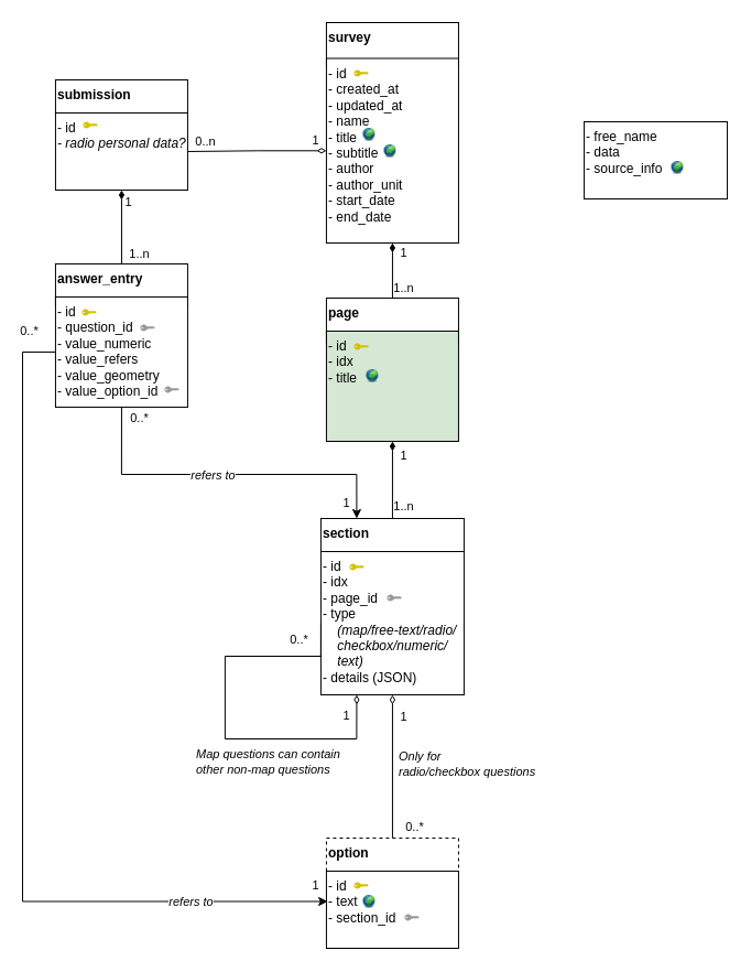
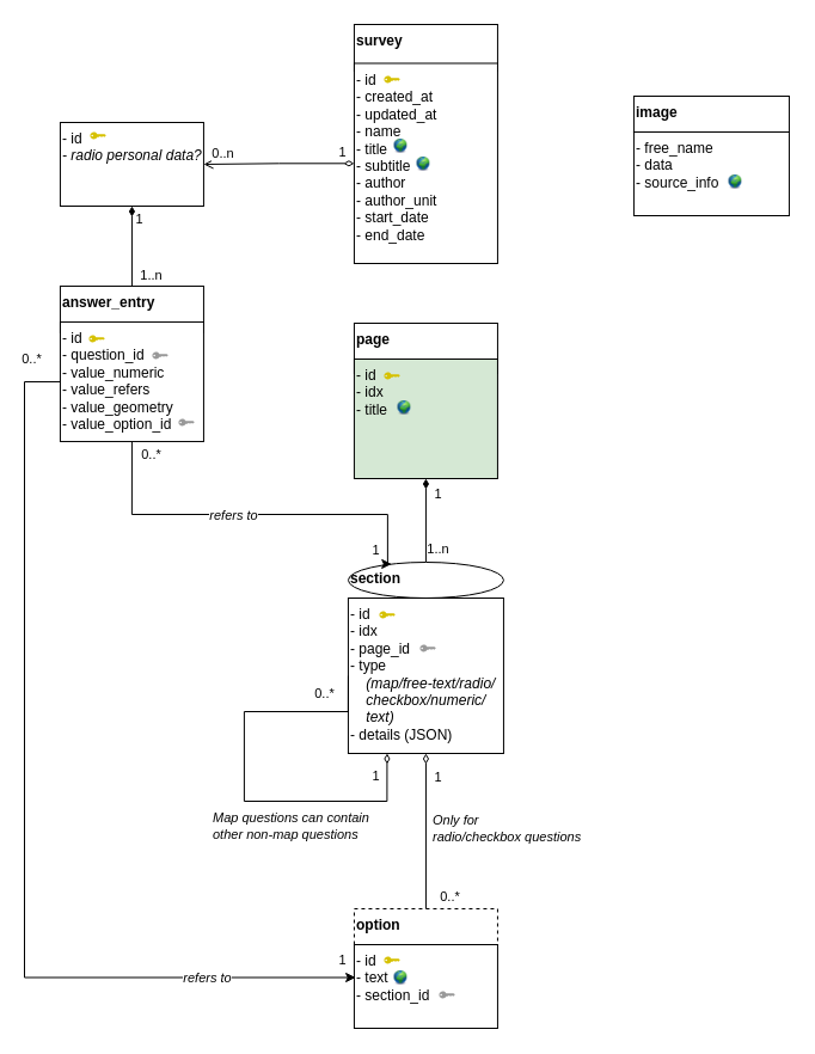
  <mxCell id="0" />
  <mxCell id="1" parent="0" />
  <mxCell id="2" style="edgeStyle=orthogonalEdgeStyle;rounded=0;orthogonalLoop=1;jettySize=auto;html=1;exitX=0.5;exitY=1;exitDx=0;exitDy=0;entryX=0.5;entryY=0;entryDx=0;entryDy=0;startArrow=diamondThin;startFill=1;endArrow=none;endFill=0;" edge="1" parent="1" source="16" target="21"><mxGeometry relative="1" as="geometry"><mxPoint x="109.94" y="144" as="sourcePoint" /><mxPoint x="109.94" y="204" as="targetPoint" /></mxGeometry></mxCell>
  <mxCell id="3" value="1..n" style="edgeLabel;html=1;align=center;verticalAlign=middle;resizable=0;points=[];" vertex="1" connectable="0" parent="2"><mxGeometry x="0.7" y="2" relative="1" as="geometry"><mxPoint x="14" as="offset" /></mxGeometry></mxCell>
  <mxCell id="4" value="1" style="edgeLabel;html=1;align=center;verticalAlign=middle;resizable=0;points=[];" vertex="1" connectable="0" parent="2"><mxGeometry x="-0.7" relative="1" as="geometry"><mxPoint x="6" as="offset" /></mxGeometry></mxCell>
- <mxCell id="5" style="edgeStyle=orthogonalEdgeStyle;rounded=0;orthogonalLoop=1;jettySize=auto;html=1;entryX=1;entryY=0.5;entryDx=0;entryDy=0;endArrow=none;endFill=0;startArrow=diamondThin;startFill=0;" edge="1" parent="1" source="19" target="16"><mxGeometry relative="1" as="geometry"><mxPoint x="249.94" y="170" as="sourcePoint" /><mxPoint x="185.94" y="70" as="targetPoint" /></mxGeometry></mxCell>
+ <mxCell id="5" style="edgeStyle=orthogonalEdgeStyle;rounded=0;orthogonalLoop=1;jettySize=auto;html=1;entryX=1;entryY=0.5;entryDx=0;entryDy=0;endArrow=open;endFill=0;startArrow=diamondThin;startFill=0;" edge="1" parent="1" source="19" target="16"><mxGeometry relative="1" as="geometry"><mxPoint x="249.94" y="170" as="sourcePoint" /><mxPoint x="185.94" y="70" as="targetPoint" /></mxGeometry></mxCell>
  <mxCell id="6" value="0..n" style="edgeLabel;html=1;align=center;verticalAlign=middle;resizable=0;points=[];" vertex="1" connectable="0" parent="5"><mxGeometry x="0.794" y="-2" relative="1" as="geometry"><mxPoint x="3" y="-8" as="offset" /></mxGeometry></mxCell>
  <mxCell id="7" value="1" style="edgeLabel;html=1;align=center;verticalAlign=middle;resizable=0;points=[];" vertex="1" connectable="0" parent="5"><mxGeometry x="-0.968" y="-1" relative="1" as="geometry"><mxPoint x="-8" y="-9" as="offset" /></mxGeometry></mxCell>
- <mxCell id="8" style="edgeStyle=orthogonalEdgeStyle;rounded=0;orthogonalLoop=1;jettySize=auto;html=1;exitX=0.5;exitY=1;exitDx=0;exitDy=0;entryX=0.5;entryY=0;entryDx=0;entryDy=0;startArrow=diamondThin;startFill=1;endArrow=none;endFill=0;" edge="1" parent="1" source="19" target="25"><mxGeometry relative="1" as="geometry"><mxPoint x="355.94" y="100" as="sourcePoint" /><mxPoint x="355.94" y="160" as="targetPoint" /></mxGeometry></mxCell>
- <mxCell id="9" value="1" style="edgeLabel;html=1;align=center;verticalAlign=middle;resizable=0;points=[];" vertex="1" connectable="0" parent="8"><mxGeometry x="-0.567" y="4" relative="1" as="geometry"><mxPoint x="6" y="-3" as="offset" /></mxGeometry></mxCell>
- <mxCell id="10" value="1..n" style="edgeLabel;html=1;align=center;verticalAlign=middle;resizable=0;points=[];" vertex="1" connectable="0" parent="8"><mxGeometry x="0.6" y="4" relative="1" as="geometry"><mxPoint x="6" as="offset" /></mxGeometry></mxCell>
  <mxCell id="11" style="edgeStyle=orthogonalEdgeStyle;rounded=0;orthogonalLoop=1;jettySize=auto;html=1;exitX=0.5;exitY=1;exitDx=0;exitDy=0;entryX=0.5;entryY=0;entryDx=0;entryDy=0;startArrow=diamondThin;startFill=1;endArrow=none;endFill=0;" edge="1" parent="1" source="26" target="28"><mxGeometry relative="1" as="geometry"><mxPoint x="355.94" y="320" as="sourcePoint" /><mxPoint x="355.94" y="380" as="targetPoint" /></mxGeometry></mxCell>
  <mxCell id="12" value="1" style="edgeLabel;html=1;align=center;verticalAlign=middle;resizable=0;points=[];" vertex="1" connectable="0" parent="11"><mxGeometry x="-0.6" y="2" relative="1" as="geometry"><mxPoint x="8" y="-2" as="offset" /></mxGeometry></mxCell>
  <mxCell id="13" value="1..n" style="edgeLabel;html=1;align=center;verticalAlign=middle;resizable=0;points=[];" vertex="1" connectable="0" parent="11"><mxGeometry x="0.667" y="2" relative="1" as="geometry"><mxPoint x="8" as="offset" /></mxGeometry></mxCell>
  <mxCell id="14" value="" style="group" vertex="1" connectable="0" parent="1"><mxGeometry x="49.94" y="72" width="120" height="100" as="geometry" /></mxCell>
- <mxCell id="15" value="submission" style="rounded=0;whiteSpace=wrap;html=1;fontStyle=1;align=left;verticalAlign=top;" vertex="1" parent="14"><mxGeometry width="120" height="30" as="geometry" /></mxCell>
  <mxCell id="16" value="- id&lt;br&gt;&lt;i&gt;- radio personal data?&lt;/i&gt;" style="rounded=0;whiteSpace=wrap;html=1;align=left;verticalAlign=top;" vertex="1" parent="14"><mxGeometry y="30" width="120" height="70" as="geometry" /></mxCell>
  <mxCell id="17" value="" style="group;align=left;" vertex="1" connectable="0" parent="1"><mxGeometry x="295.94" y="20" width="120" height="200" as="geometry" /></mxCell>
  <mxCell id="18" value="survey" style="rounded=0;whiteSpace=wrap;html=1;fontStyle=1;align=left;verticalAlign=top;" vertex="1" parent="17"><mxGeometry width="120" height="39" as="geometry" /></mxCell>
  <mxCell id="19" value="- id&lt;br&gt;- created_at&lt;br&gt;- updated_at&lt;br&gt;- name&lt;br&gt;- title&lt;br&gt;- subtitle&lt;br&gt;- author&lt;br&gt;- author_unit&lt;br&gt;- start_date&lt;br&gt;- end_date" style="rounded=0;whiteSpace=wrap;html=1;align=left;verticalAlign=top;" vertex="1" parent="17"><mxGeometry y="32.5" width="120" height="167.5" as="geometry" /></mxCell>
  <mxCell id="20" value="" style="group;align=left;" vertex="1" connectable="0" parent="1"><mxGeometry x="49.94" y="238.97" width="120" height="130" as="geometry" /></mxCell>
  <mxCell id="21" value="answer_entry" style="rounded=0;whiteSpace=wrap;html=1;fontStyle=1;align=left;verticalAlign=top;" vertex="1" parent="20"><mxGeometry width="120" height="39" as="geometry" /></mxCell>
  <mxCell id="22" value="- id&lt;br&gt;- question_id&lt;br&gt;- value_numeric&lt;br&gt;- value_refers&lt;br&gt;- value_geometry&lt;br&gt;- value_option_id" style="rounded=0;whiteSpace=wrap;html=1;align=left;verticalAlign=top;" vertex="1" parent="20"><mxGeometry y="30" width="120" height="100" as="geometry" /></mxCell>
  <mxCell id="23" value="" style="points=[[0,0.5,0],[0.24,0,0],[0.5,0.28,0],[0.995,0.475,0],[0.5,0.72,0],[0.24,1,0]];verticalLabelPosition=bottom;html=1;verticalAlign=top;aspect=fixed;align=center;pointerEvents=1;shape=mxgraph.cisco19.key;strokeColor=none;dashed=1;fillColor=#D6C100;" vertex="1" parent="20"><mxGeometry x="24" y="41" width="13.33" height="6" as="geometry" /></mxCell>
  <mxCell id="24" value="" style="group;align=left;" vertex="1" connectable="0" parent="1"><mxGeometry x="295.94" y="270" width="120" height="140" as="geometry" /></mxCell>
  <mxCell id="25" value="page" style="rounded=0;whiteSpace=wrap;html=1;fontStyle=1;align=left;verticalAlign=top;" vertex="1" parent="24"><mxGeometry width="120" height="42" as="geometry" /></mxCell>
  <mxCell id="26" value="- id&lt;br&gt;- idx&lt;br&gt;- title&lt;br&gt;" style="rounded=0;whiteSpace=wrap;html=1;align=left;verticalAlign=top;fillColor=#d5e8d4;" vertex="1" parent="24"><mxGeometry y="30" width="120" height="100" as="geometry" /></mxCell>
  <mxCell id="27" value="" style="group;align=left;strokeWidth=1;" vertex="1" connectable="0" parent="1"><mxGeometry x="290.94" y="470" width="130" height="210" as="geometry" /></mxCell>
- <mxCell id="28" value="section" style="rounded=0;whiteSpace=wrap;html=1;fontStyle=1;align=left;verticalAlign=top;" vertex="1" parent="27"><mxGeometry width="130" height="30" as="geometry" /></mxCell>
+ <mxCell id="28" value="section" style="ellipse;whiteSpace=wrap;html=1;fontStyle=1;align=left;verticalAlign=top;" vertex="1" parent="27"><mxGeometry width="130" height="30" as="geometry" /></mxCell>
  <mxCell id="29" value="- id&lt;br&gt;- idx&lt;br&gt;- page_id&lt;br&gt;- type&lt;br&gt;&amp;nbsp; &amp;nbsp;&amp;nbsp;&lt;i&gt;(map/free-text/radio/&lt;/i&gt;&lt;br&gt;&lt;i&gt;&amp;nbsp; &amp;nbsp; checkbox/numeric/&lt;br&gt;&amp;nbsp; &amp;nbsp; text)&lt;/i&gt;&lt;br&gt;- details (JSON)" style="rounded=0;whiteSpace=wrap;html=1;align=left;verticalAlign=top;" vertex="1" parent="27"><mxGeometry y="30" width="130" height="130" as="geometry" /></mxCell>
  <mxCell id="30" style="edgeStyle=orthogonalEdgeStyle;rounded=0;orthogonalLoop=1;jettySize=auto;html=1;entryX=0;entryY=0.5;entryDx=0;entryDy=0;startArrow=diamondThin;startFill=0;endArrow=none;endFill=0;align=left;exitX=0.25;exitY=1;exitDx=0;exitDy=0;" edge="1" parent="27" source="29" target="29"><mxGeometry relative="1" as="geometry"><mxPoint x="32.5" y="188.16" as="sourcePoint" /><Array as="points"><mxPoint x="32" y="200" /><mxPoint x="-87" y="200" /><mxPoint x="-87" y="125" /><mxPoint y="125" /></Array></mxGeometry></mxCell>
  <mxCell id="31" value="1" style="edgeLabel;html=1;align=center;verticalAlign=middle;resizable=0;points=[];" vertex="1" connectable="0" parent="30"><mxGeometry x="-0.936" y="-3" relative="1" as="geometry"><mxPoint x="-7" y="8" as="offset" /></mxGeometry></mxCell>
  <mxCell id="32" value="0..*" style="edgeLabel;html=1;align=center;verticalAlign=middle;resizable=0;points=[];" vertex="1" connectable="0" parent="30"><mxGeometry x="0.936" y="2" relative="1" as="geometry"><mxPoint x="-18" y="3" as="offset" /></mxGeometry></mxCell>
  <mxCell id="33" value="Map questions can contain&lt;br&gt;other non-map questions" style="edgeLabel;html=1;align=left;verticalAlign=middle;resizable=0;points=[];fontStyle=2" vertex="1" connectable="0" parent="30"><mxGeometry x="-0.237" y="3" relative="1" as="geometry"><mxPoint x="-53" y="17" as="offset" /></mxGeometry></mxCell>
  <mxCell id="34" value="" style="points=[[0,0.5,0],[0.24,0,0],[0.5,0.28,0],[0.995,0.475,0],[0.5,0.72,0],[0.24,1,0]];verticalLabelPosition=bottom;html=1;verticalAlign=top;aspect=fixed;align=center;pointerEvents=1;shape=mxgraph.cisco19.key;strokeColor=none;dashed=1;fillColor=#999999;" vertex="1" parent="27"><mxGeometry x="60.0" y="69" width="13.33" height="6" as="geometry" /></mxCell>
  <mxCell id="35" value="" style="group;align=left;" vertex="1" connectable="0" parent="1"><mxGeometry x="295.94" y="760" width="120" height="100" as="geometry" /></mxCell>
  <mxCell id="36" value="option" style="rounded=0;whiteSpace=wrap;html=1;fontStyle=1;align=left;verticalAlign=top;dashed=1;" vertex="1" parent="35"><mxGeometry width="120" height="30" as="geometry" /></mxCell>
  <mxCell id="37" value="- id&lt;br&gt;- text&lt;br&gt;- section_id" style="rounded=0;whiteSpace=wrap;html=1;align=left;verticalAlign=top;" vertex="1" parent="35"><mxGeometry y="30" width="120" height="70" as="geometry" /></mxCell>
  <mxCell id="38" value="" style="image;html=1;image=img/lib/clip_art/general/Earth_globe_128x128.png;dashed=1;strokeColor=#000000;strokeWidth=1;fillColor=#999999;align=left;" vertex="1" parent="35"><mxGeometry x="33" y="52" width="12" height="12" as="geometry" /></mxCell>
  <mxCell id="39" value="" style="points=[[0,0.5,0],[0.24,0,0],[0.5,0.28,0],[0.995,0.475,0],[0.5,0.72,0],[0.24,1,0]];verticalLabelPosition=bottom;html=1;verticalAlign=top;aspect=fixed;align=center;pointerEvents=1;shape=mxgraph.cisco19.key;strokeColor=none;dashed=1;fillColor=#D6C100;" vertex="1" parent="35"><mxGeometry x="25" y="40" width="13.33" height="6" as="geometry" /></mxCell>
  <mxCell id="40" style="edgeStyle=orthogonalEdgeStyle;rounded=0;orthogonalLoop=1;jettySize=auto;html=1;exitX=0.5;exitY=1;exitDx=0;exitDy=0;entryX=0.25;entryY=0;entryDx=0;entryDy=0;startArrow=none;startFill=0;endArrow=classic;endFill=1;align=left;" edge="1" parent="1" source="22" target="28"><mxGeometry relative="1" as="geometry"><Array as="points"><mxPoint x="109.94" y="430" /><mxPoint x="323.94" y="430" /></Array></mxGeometry></mxCell>
  <mxCell id="41" value="1" style="edgeLabel;html=1;align=center;verticalAlign=middle;resizable=0;points=[];" vertex="1" connectable="0" parent="40"><mxGeometry x="0.907" y="-2" relative="1" as="geometry"><mxPoint x="-8" as="offset" /></mxGeometry></mxCell>
  <mxCell id="42" value="0..*" style="edgeLabel;html=1;align=center;verticalAlign=middle;resizable=0;points=[];" vertex="1" connectable="0" parent="40"><mxGeometry x="-0.934" y="-1" relative="1" as="geometry"><mxPoint x="17" as="offset" /></mxGeometry></mxCell>
  <mxCell id="43" value="refers to" style="edgeLabel;html=1;align=center;verticalAlign=middle;resizable=0;points=[];fontStyle=2" vertex="1" connectable="0" parent="40"><mxGeometry x="-0.085" relative="1" as="geometry"><mxPoint as="offset" /></mxGeometry></mxCell>
  <mxCell id="44" value="" style="points=[[0,0.5,0],[0.24,0,0],[0.5,0.28,0],[0.995,0.475,0],[0.5,0.72,0],[0.24,1,0]];verticalLabelPosition=bottom;html=1;verticalAlign=top;aspect=fixed;align=center;pointerEvents=1;shape=mxgraph.cisco19.key;strokeColor=none;dashed=1;fillColor=#999999;" vertex="1" parent="1"><mxGeometry x="126.94" y="293.97" width="13.33" height="6" as="geometry" /></mxCell>
  <mxCell id="45" value="" style="points=[[0,0.5,0],[0.24,0,0],[0.5,0.28,0],[0.995,0.475,0],[0.5,0.72,0],[0.24,1,0]];verticalLabelPosition=bottom;html=1;verticalAlign=top;aspect=fixed;align=center;pointerEvents=1;shape=mxgraph.cisco19.key;strokeColor=none;dashed=1;fillColor=#999999;" vertex="1" parent="1"><mxGeometry x="148.94" y="349.97" width="13.33" height="6" as="geometry" /></mxCell>
  <mxCell id="46" value="" style="points=[[0,0.5,0],[0.24,0,0],[0.5,0.28,0],[0.995,0.475,0],[0.5,0.72,0],[0.24,1,0]];verticalLabelPosition=bottom;html=1;verticalAlign=top;aspect=fixed;align=center;pointerEvents=1;shape=mxgraph.cisco19.key;strokeColor=none;dashed=1;fillColor=#D6C100;" vertex="1" parent="1"><mxGeometry x="320.94" y="63" width="13.33" height="6" as="geometry" /></mxCell>
  <mxCell id="47" value="" style="points=[[0,0.5,0],[0.24,0,0],[0.5,0.28,0],[0.995,0.475,0],[0.5,0.72,0],[0.24,1,0]];verticalLabelPosition=bottom;html=1;verticalAlign=top;aspect=fixed;align=center;pointerEvents=1;shape=mxgraph.cisco19.key;strokeColor=none;dashed=1;fillColor=#D6C100;" vertex="1" parent="1"><mxGeometry x="320.94" y="311" width="13.33" height="6" as="geometry" /></mxCell>
  <mxCell id="48" value="" style="points=[[0,0.5,0],[0.24,0,0],[0.5,0.28,0],[0.995,0.475,0],[0.5,0.72,0],[0.24,1,0]];verticalLabelPosition=bottom;html=1;verticalAlign=top;aspect=fixed;align=center;pointerEvents=1;shape=mxgraph.cisco19.key;strokeColor=none;dashed=1;fillColor=#D6C100;" vertex="1" parent="1"><mxGeometry x="74.94" y="110" width="13.33" height="6" as="geometry" /></mxCell>
  <mxCell id="49" style="edgeStyle=orthogonalEdgeStyle;rounded=0;orthogonalLoop=1;jettySize=auto;html=1;exitX=0.5;exitY=1;exitDx=0;exitDy=0;entryX=0.5;entryY=0;entryDx=0;entryDy=0;startArrow=diamondThin;startFill=0;endArrow=none;endFill=0;align=left;" edge="1" parent="1" source="29" target="36"><mxGeometry relative="1" as="geometry" /></mxCell>
  <mxCell id="50" value="0..*" style="edgeLabel;html=1;align=center;verticalAlign=middle;resizable=0;points=[];" vertex="1" connectable="0" parent="49"><mxGeometry x="0.831" y="-2" relative="1" as="geometry"><mxPoint x="22" as="offset" /></mxGeometry></mxCell>
  <mxCell id="51" value="1" style="edgeLabel;html=1;align=center;verticalAlign=middle;resizable=0;points=[];" vertex="1" connectable="0" parent="49"><mxGeometry x="-0.78" y="4" relative="1" as="geometry"><mxPoint x="6" y="5" as="offset" /></mxGeometry></mxCell>
  <mxCell id="52" value="&lt;i&gt;Only for&lt;br&gt;radio/checkbox questions&lt;/i&gt;" style="edgeLabel;html=1;align=left;verticalAlign=middle;resizable=0;points=[];" vertex="1" connectable="0" parent="49"><mxGeometry x="-0.322" y="-2" relative="1" as="geometry"><mxPoint x="6" y="18" as="offset" /></mxGeometry></mxCell>
  <mxCell id="53" style="edgeStyle=orthogonalEdgeStyle;rounded=0;orthogonalLoop=1;jettySize=auto;html=1;startArrow=none;startFill=0;endArrow=classic;endFill=1;align=left;entryX=0.01;entryY=0.393;entryDx=0;entryDy=0;entryPerimeter=0;exitX=0;exitY=0.5;exitDx=0;exitDy=0;" edge="1" parent="1" source="22" target="37"><mxGeometry relative="1" as="geometry"><mxPoint x="20" y="250" as="sourcePoint" /><mxPoint x="249.94" y="820" as="targetPoint" /><Array as="points"><mxPoint x="20" y="319" /><mxPoint x="20" y="818" /></Array></mxGeometry></mxCell>
  <mxCell id="54" value="0..*" style="edgeLabel;html=1;align=center;verticalAlign=middle;resizable=0;points=[];" vertex="1" connectable="0" parent="53"><mxGeometry x="-0.98" y="-2" relative="1" as="geometry"><mxPoint x="-16" y="-17" as="offset" /></mxGeometry></mxCell>
  <mxCell id="55" value="refers to" style="edgeLabel;html=1;align=center;verticalAlign=middle;resizable=0;points=[];fontStyle=2" vertex="1" connectable="0" parent="53"><mxGeometry x="0.691" relative="1" as="geometry"><mxPoint as="offset" /></mxGeometry></mxCell>
  <mxCell id="56" value="1" style="edgeLabel;html=1;align=center;verticalAlign=middle;resizable=0;points=[];" vertex="1" connectable="0" parent="53"><mxGeometry x="0.958" y="-2" relative="1" as="geometry"><mxPoint x="5" y="-17" as="offset" /></mxGeometry></mxCell>
  <mxCell id="57" value="" style="image;html=1;image=img/lib/clip_art/general/Earth_globe_128x128.png;dashed=1;strokeColor=#000000;strokeWidth=1;fillColor=#999999;align=left;" vertex="1" parent="1"><mxGeometry x="328.94" y="116" width="12" height="12" as="geometry" /></mxCell>
  <mxCell id="58" value="" style="group;align=left;" vertex="1" connectable="0" parent="1"><mxGeometry x="529.94" y="80" width="130" height="100" as="geometry" /></mxCell>
+ <mxCell id="59" value="image" style="rounded=0;whiteSpace=wrap;html=1;fontStyle=1;align=left;verticalAlign=top;" vertex="1" parent="58"><mxGeometry width="130" height="30" as="geometry" /></mxCell>
  <mxCell id="60" value="- free_name&lt;br&gt;- data&lt;br&gt;- source_info" style="rounded=0;whiteSpace=wrap;html=1;align=left;verticalAlign=top;" vertex="1" parent="58"><mxGeometry y="30" width="130" height="70" as="geometry" /></mxCell>
  <mxCell id="61" value="" style="points=[[0,0.5,0],[0.24,0,0],[0.5,0.28,0],[0.995,0.475,0],[0.5,0.72,0],[0.24,1,0]];verticalLabelPosition=bottom;html=1;verticalAlign=top;aspect=fixed;align=center;pointerEvents=1;shape=mxgraph.cisco19.key;strokeColor=none;dashed=1;fillColor=#D6C100;" vertex="1" parent="1"><mxGeometry x="316.94" y="511" width="13.33" height="6" as="geometry" /></mxCell>
  <mxCell id="62" value="" style="image;html=1;image=img/lib/clip_art/general/Earth_globe_128x128.png;dashed=1;strokeColor=#000000;strokeWidth=1;fillColor=#999999;align=left;" vertex="1" parent="1"><mxGeometry x="608.94" y="146" width="12" height="12" as="geometry" /></mxCell>
  <mxCell id="63" value="" style="image;html=1;image=img/lib/clip_art/general/Earth_globe_128x128.png;dashed=1;strokeColor=#000000;strokeWidth=1;fillColor=#999999;align=left;" vertex="1" parent="1"><mxGeometry x="347.94" y="131" width="12" height="12" as="geometry" /></mxCell>
  <mxCell id="64" value="" style="image;html=1;image=img/lib/clip_art/general/Earth_globe_128x128.png;dashed=1;strokeColor=#000000;strokeWidth=1;fillColor=#999999;align=left;" vertex="1" parent="1"><mxGeometry x="331.94" y="335" width="12" height="12" as="geometry" /></mxCell>
  <mxCell id="65" value="" style="points=[[0,0.5,0],[0.24,0,0],[0.5,0.28,0],[0.995,0.475,0],[0.5,0.72,0],[0.24,1,0]];verticalLabelPosition=bottom;html=1;verticalAlign=top;aspect=fixed;align=center;pointerEvents=1;shape=mxgraph.cisco19.key;strokeColor=none;dashed=1;fillColor=#999999;" vertex="1" parent="1"><mxGeometry x="366.94" y="829" width="13.33" height="6" as="geometry" /></mxCell>
